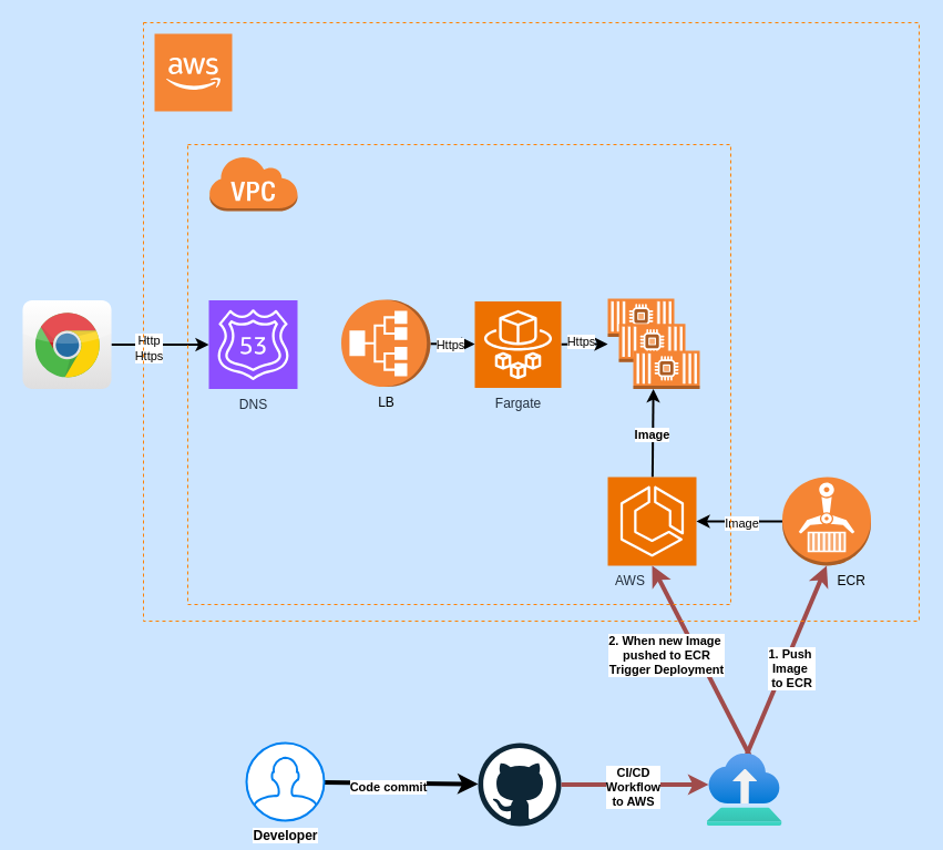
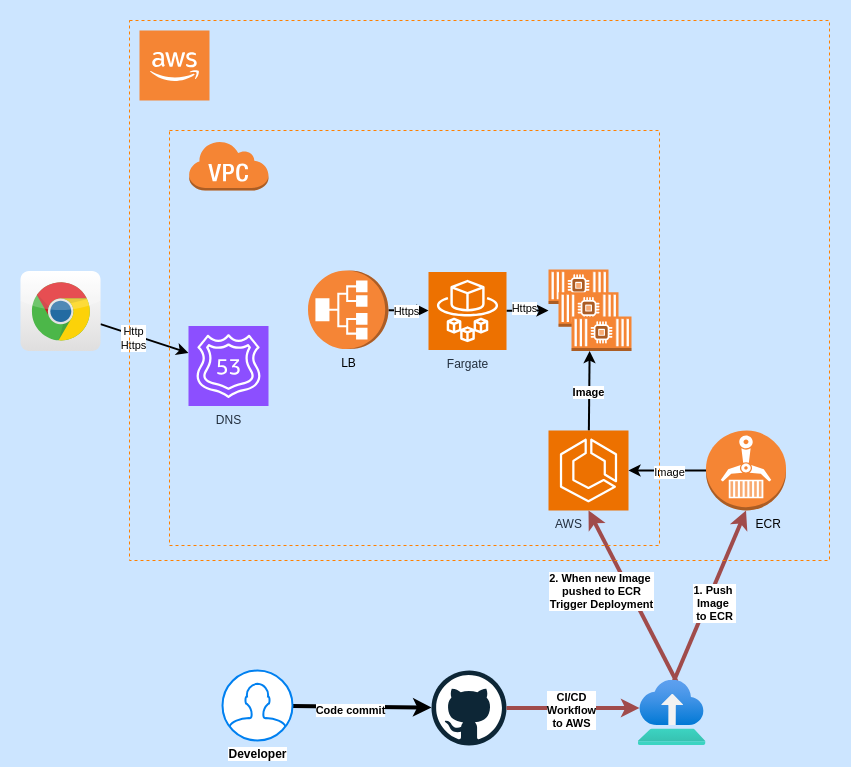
  <mxCell id="0" />
  <mxCell id="1" parent="0" />
  <mxCell id="2" value="" style="edgeStyle=none;html=1;strokeWidth=2;" parent="1" source="4" target="5" edge="1"><mxGeometry relative="1" as="geometry"><mxPoint x="149" y="310.5" as="sourcePoint" /></mxGeometry></mxCell>
  <mxCell id="3" value="Http&lt;div&gt;Https&lt;/div&gt;" style="edgeLabel;html=1;align=center;verticalAlign=middle;resizable=0;points=[];" parent="2" vertex="1" connectable="0"><mxGeometry x="-0.22" y="-3" relative="1" as="geometry"><mxPoint x="-1" as="offset" /></mxGeometry></mxCell>
  <mxCell id="4" value="" style="dashed=0;outlineConnect=0;html=1;align=center;labelPosition=center;verticalLabelPosition=bottom;verticalAlign=top;shape=mxgraph.webicons.chrome;gradientColor=#DFDEDE" parent="1" vertex="1"><mxGeometry x="20" y="270.5" width="80" height="80" as="geometry" /></mxCell>
- <mxCell id="5" value="DNS" style="sketch=0;points=[[0,0,0],[0.25,0,0],[0.5,0,0],[0.75,0,0],[1,0,0],[0,1,0],[0.25,1,0],[0.5,1,0],[0.75,1,0],[1,1,0],[0,0.25,0],[0,0.5,0],[0,0.75,0],[1,0.25,0],[1,0.5,0],[1,0.75,0]];outlineConnect=0;fontColor=#232F3E;fillColor=#8C4FFF;strokeColor=#ffffff;dashed=0;verticalLabelPosition=bottom;verticalAlign=top;align=center;html=1;fontSize=12;fontStyle=0;aspect=fixed;shape=mxgraph.aws4.resourceIcon;resIcon=mxgraph.aws4.route_53;" parent="1" vertex="1"><mxGeometry x="188" y="270.5" width="80" height="80" as="geometry" /></mxCell>
+ <mxCell id="5" value="DNS" style="sketch=0;points=[[0,0,0],[0.25,0,0],[0.5,0,0],[0.75,0,0],[1,0,0],[0,1,0],[0.25,1,0],[0.5,1,0],[0.75,1,0],[1,1,0],[0,0.25,0],[0,0.5,0],[0,0.75,0],[1,0.25,0],[1,0.5,0],[1,0.75,0]];outlineConnect=0;fontColor=#232F3E;fillColor=#8C4FFF;strokeColor=#ffffff;dashed=0;verticalLabelPosition=bottom;verticalAlign=top;align=center;html=1;fontSize=12;fontStyle=0;aspect=fixed;shape=mxgraph.aws4.resourceIcon;resIcon=mxgraph.aws4.route_53;" parent="1" vertex="1"><mxGeometry x="188" y="325.5" width="80" height="80" as="geometry" /></mxCell>
  <mxCell id="6" value="" style="edgeStyle=none;html=1;strokeWidth=2;" parent="1" source="8" target="10" edge="1"><mxGeometry relative="1" as="geometry" /></mxCell>
  <mxCell id="7" value="&lt;b&gt;Image&lt;/b&gt;" style="edgeLabel;html=1;align=center;verticalAlign=middle;resizable=0;points=[];" parent="6" vertex="1" connectable="0"><mxGeometry x="-0.044" y="1" relative="1" as="geometry"><mxPoint as="offset" /></mxGeometry></mxCell>
  <mxCell id="8" value="AWS&amp;nbsp; &amp;nbsp; &amp;nbsp; &amp;nbsp; &amp;nbsp; &amp;nbsp;&amp;nbsp;" style="sketch=0;points=[[0,0,0],[0.25,0,0],[0.5,0,0],[0.75,0,0],[1,0,0],[0,1,0],[0.25,1,0],[0.5,1,0],[0.75,1,0],[1,1,0],[0,0.25,0],[0,0.5,0],[0,0.75,0],[1,0.25,0],[1,0.5,0],[1,0.75,0]];outlineConnect=0;fontColor=#232F3E;fillColor=#ED7100;strokeColor=#ffffff;dashed=0;verticalLabelPosition=bottom;verticalAlign=top;align=center;html=1;fontSize=12;fontStyle=0;aspect=fixed;shape=mxgraph.aws4.resourceIcon;resIcon=mxgraph.aws4.ecs;" parent="1" vertex="1"><mxGeometry x="548" y="430" width="80" height="80" as="geometry" /></mxCell>
  <mxCell id="9" value="" style="outlineConnect=0;dashed=0;verticalLabelPosition=bottom;verticalAlign=top;align=center;html=1;shape=mxgraph.aws3.virtual_private_cloud;fillColor=#F58534;gradientColor=none;" parent="1" vertex="1"><mxGeometry x="188" y="140" width="80" height="50" as="geometry" /></mxCell>
  <mxCell id="10" value="" style="group;movable=1;resizable=1;rotatable=1;deletable=1;editable=1;locked=0;connectable=1;" parent="1" vertex="1" connectable="0"><mxGeometry x="548" y="269" width="83" height="81.5" as="geometry" /></mxCell>
  <mxCell id="11" value="" style="outlineConnect=0;dashed=0;verticalLabelPosition=bottom;verticalAlign=top;align=center;html=1;shape=mxgraph.aws3.ec2_compute_container_2;fillColor=#F58534;gradientColor=none;movable=0;resizable=0;rotatable=0;deletable=0;editable=0;locked=1;connectable=0;" parent="10" vertex="1"><mxGeometry width="60" height="34.5" as="geometry" /></mxCell>
  <mxCell id="12" value="" style="outlineConnect=0;dashed=0;verticalLabelPosition=bottom;verticalAlign=top;align=center;html=1;shape=mxgraph.aws3.ec2_compute_container_2;fillColor=#F58534;gradientColor=none;movable=0;resizable=0;rotatable=0;deletable=0;editable=0;locked=1;connectable=0;" parent="10" vertex="1"><mxGeometry x="10" y="22.75" width="60" height="34.5" as="geometry" /></mxCell>
  <mxCell id="13" value="" style="outlineConnect=0;dashed=0;verticalLabelPosition=bottom;verticalAlign=top;align=center;html=1;shape=mxgraph.aws3.ec2_compute_container_2;fillColor=#F58534;gradientColor=none;movable=0;resizable=0;rotatable=0;deletable=0;editable=0;locked=1;connectable=0;" parent="10" vertex="1"><mxGeometry x="23" y="47" width="60" height="34.5" as="geometry" /></mxCell>
  <mxCell id="14" value="" style="edgeStyle=none;html=1;strokeWidth=2;" parent="1" source="16" target="10" edge="1"><mxGeometry relative="1" as="geometry" /></mxCell>
  <mxCell id="15" value="Https" style="edgeLabel;html=1;align=center;verticalAlign=middle;resizable=0;points=[];" parent="14" vertex="1" connectable="0"><mxGeometry x="-0.153" y="3" relative="1" as="geometry"><mxPoint as="offset" /></mxGeometry></mxCell>
  <mxCell id="16" value="Fargate" style="sketch=0;points=[[0,0,0],[0.25,0,0],[0.5,0,0],[0.75,0,0],[1,0,0],[0,1,0],[0.25,1,0],[0.5,1,0],[0.75,1,0],[1,1,0],[0,0.25,0],[0,0.5,0],[0,0.75,0],[1,0.25,0],[1,0.5,0],[1,0.75,0]];outlineConnect=0;fontColor=#232F3E;fillColor=#ED7100;strokeColor=#ffffff;dashed=0;verticalLabelPosition=bottom;verticalAlign=top;align=center;html=1;fontSize=12;fontStyle=0;aspect=fixed;shape=mxgraph.aws4.resourceIcon;resIcon=mxgraph.aws4.fargate;" parent="1" vertex="1"><mxGeometry x="428" y="271.5" width="78" height="78" as="geometry" /></mxCell>
  <mxCell id="17" value="" style="edgeStyle=none;html=1;strokeWidth=2;" parent="1" source="19" target="16" edge="1"><mxGeometry relative="1" as="geometry" /></mxCell>
  <mxCell id="18" value="Https" style="edgeLabel;html=1;align=center;verticalAlign=middle;resizable=0;points=[];" parent="17" vertex="1" connectable="0"><mxGeometry x="-0.116" y="-1" relative="1" as="geometry"><mxPoint as="offset" /></mxGeometry></mxCell>
  <mxCell id="19" value="LB" style="outlineConnect=0;dashed=0;verticalLabelPosition=bottom;verticalAlign=top;align=center;html=1;shape=mxgraph.aws3.application_load_balancer;fillColor=#F58536;gradientColor=none;direction=north;" parent="1" vertex="1"><mxGeometry x="307.5" y="270" width="80.5" height="78.5" as="geometry" /></mxCell>
  <mxCell id="20" value="" style="edgeStyle=none;html=1;strokeWidth=2;" parent="1" source="22" target="8" edge="1"><mxGeometry relative="1" as="geometry" /></mxCell>
  <mxCell id="21" value="Image" style="edgeLabel;html=1;align=center;verticalAlign=middle;resizable=0;points=[];" parent="20" vertex="1" connectable="0"><mxGeometry x="-0.058" y="1" relative="1" as="geometry"><mxPoint as="offset" /></mxGeometry></mxCell>
  <mxCell id="22" value="&amp;nbsp; &amp;nbsp; &amp;nbsp; &amp;nbsp; &amp;nbsp; &amp;nbsp; &amp;nbsp;ECR" style="outlineConnect=0;dashed=0;verticalLabelPosition=bottom;verticalAlign=top;align=center;html=1;shape=mxgraph.aws3.ecr;fillColor=#F58534;gradientColor=none;" parent="1" vertex="1"><mxGeometry x="705.5" y="430" width="80" height="80" as="geometry" /></mxCell>
  <mxCell id="23" value="" style="edgeStyle=none;html=1;strokeWidth=4;entryX=0.5;entryY=1;entryDx=0;entryDy=0;entryPerimeter=0;strokeColor=light-dark(#a04b4b, #ededed);exitX=0.529;exitY=0.008;exitDx=0;exitDy=0;exitPerimeter=0;" parent="1" source="34" target="22" edge="1"><mxGeometry relative="1" as="geometry"><mxPoint x="666" y="670" as="sourcePoint" /></mxGeometry></mxCell>
  <mxCell id="24" value="&lt;b&gt;1. Push&amp;nbsp;&lt;/b&gt;&lt;div&gt;&lt;b&gt;Image&amp;nbsp;&lt;/b&gt;&lt;div&gt;&lt;b&gt;to ECR&lt;/b&gt;&lt;/div&gt;&lt;/div&gt;" style="edgeLabel;html=1;align=center;verticalAlign=middle;resizable=0;points=[];" parent="23" vertex="1" connectable="0"><mxGeometry x="-0.096" relative="1" as="geometry"><mxPoint x="7" as="offset" /></mxGeometry></mxCell>
  <mxCell id="25" style="edgeStyle=none;html=1;exitX=0.566;exitY=0.02;exitDx=0;exitDy=0;exitPerimeter=0;strokeWidth=4;entryX=0.5;entryY=1;entryDx=0;entryDy=0;entryPerimeter=0;strokeColor=light-dark(#a04b4b, #ededed);" parent="1" source="34" target="8" edge="1"><mxGeometry relative="1" as="geometry"><mxPoint x="698" y="620" as="sourcePoint" /></mxGeometry></mxCell>
  <mxCell id="26" value="&lt;b&gt;2. When new Image&amp;nbsp;&lt;/b&gt;&lt;div&gt;&lt;b&gt;pushed to ECR&lt;/b&gt;&lt;/div&gt;&lt;div&gt;&lt;b&gt;Trigger Deployment&lt;/b&gt;&lt;/div&gt;" style="edgeLabel;html=1;align=center;verticalAlign=middle;resizable=0;points=[];" parent="25" vertex="1" connectable="0"><mxGeometry x="0.14" y="2" relative="1" as="geometry"><mxPoint x="-23" y="6" as="offset" /></mxGeometry></mxCell>
  <mxCell id="27" value="" style="dashed=0;outlineConnect=0;html=1;align=center;labelPosition=center;verticalLabelPosition=bottom;verticalAlign=top;shape=mxgraph.weblogos.github" parent="1" vertex="1"><mxGeometry x="431" y="670" width="75" height="75" as="geometry" /></mxCell>
  <mxCell id="28" value="" style="edgeStyle=none;html=1;strokeWidth=4;fontStyle=0" parent="1" source="30" target="27" edge="1"><mxGeometry relative="1" as="geometry" /></mxCell>
  <mxCell id="29" value="&lt;b&gt;Code commit&lt;/b&gt;" style="edgeLabel;html=1;align=center;verticalAlign=middle;resizable=0;points=[];" parent="28" vertex="1" connectable="0"><mxGeometry x="-0.166" y="-3" relative="1" as="geometry"><mxPoint as="offset" /></mxGeometry></mxCell>
  <mxCell id="30" value="&lt;b&gt;Developer&lt;/b&gt;" style="html=1;verticalLabelPosition=bottom;align=center;labelBackgroundColor=#ffffff;verticalAlign=top;strokeWidth=2;strokeColor=#0080F0;shadow=0;dashed=0;shape=mxgraph.ios7.icons.user;" parent="1" vertex="1"><mxGeometry x="222" y="670" width="70" height="70" as="geometry" /></mxCell>
  <mxCell id="31" value="" style="rounded=0;whiteSpace=wrap;html=1;fillColor=none;dashed=1;strokeColor=#FF8000;" parent="1" vertex="1"><mxGeometry x="169" y="130" width="490" height="415" as="geometry" /></mxCell>
  <mxCell id="32" value="" style="outlineConnect=0;dashed=0;verticalLabelPosition=bottom;verticalAlign=top;align=center;html=1;shape=mxgraph.aws3.cloud_2;fillColor=#F58534;gradientColor=none;" parent="1" vertex="1"><mxGeometry x="139" y="30" width="70" height="70" as="geometry" /></mxCell>
  <mxCell id="33" value="" style="rounded=0;whiteSpace=wrap;html=1;fillColor=none;dashed=1;strokeColor=#FF8000;" parent="1" vertex="1"><mxGeometry x="129" y="20" width="700" height="540" as="geometry" /></mxCell>
  <mxCell id="34" value="" style="image;aspect=fixed;html=1;points=[];align=center;fontSize=12;image=img/lib/azure2/other/Azure_Deployment_Environments.svg;" parent="1" vertex="1"><mxGeometry x="637.5" y="679.72" width="68" height="65.28" as="geometry" /></mxCell>
  <mxCell id="35" style="edgeStyle=none;html=1;entryX=0.022;entryY=0.426;entryDx=0;entryDy=0;entryPerimeter=0;strokeWidth=4;strokeColor=light-dark(#a04b4b, #ededed);" parent="1" source="27" target="34" edge="1"><mxGeometry relative="1" as="geometry" /></mxCell>
  <mxCell id="36" value="&lt;b&gt;CI/CD&lt;/b&gt;&lt;div&gt;&lt;b&gt;Workflow&lt;/b&gt;&lt;/div&gt;&lt;div&gt;&lt;b&gt;to AWS&lt;/b&gt;&lt;/div&gt;" style="edgeLabel;html=1;align=center;verticalAlign=middle;resizable=0;points=[];" parent="35" vertex="1" connectable="0"><mxGeometry x="-0.025" y="-2" relative="1" as="geometry"><mxPoint as="offset" /></mxGeometry></mxCell>
